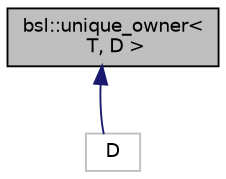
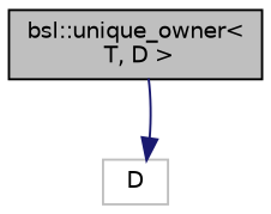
  digraph {
    node [fontname=Helvetica fontsize=10 shape=record style=filled]
    n1 [color=black fillcolor=grey75 fontcolor=black height=0.2 label="bsl::unique_owner\<\l T, D \>" width=0.4]
    n2 [color=grey75 fillcolor=white height=0.2 label=D width=0.4]
-   n1 -> n2 [color=midnightblue dir=back fontname=Helvetica fontsize=10 labelfontname=Helvetica labelfontsize=10 style=solid]
+   n2 -> n1 [color=midnightblue dir=back fontname=Helvetica fontsize=10 labelfontname=Helvetica labelfontsize=10 style=solid]
  }
